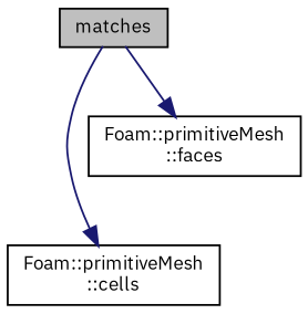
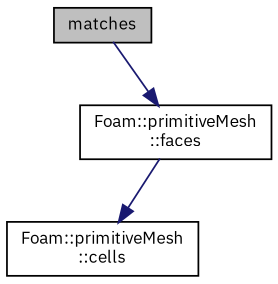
  digraph {
    fontname="IBM Plex Sans"
    rankdir=TB
    node [color=black fontname="IBM Plex Sans" fontsize=10 shape=record]
    edge [color=midnightblue fontname="IBM Plex Sans" fontsize=10 labelfontname=FreeSans labelfontsize=10 style=solid]
    n1 [fillcolor=grey75 fontcolor=black height=0.2 label=matches style=filled width=0.4]
    n2 [height=0.2 label="Foam::primitiveMesh\l::cells" width=0.4]
    n3 [height=0.2 label="Foam::primitiveMesh\l::faces" width=0.4]
-   n1 -> n2
+   n3 -> n2
    n1 -> n3
  }
